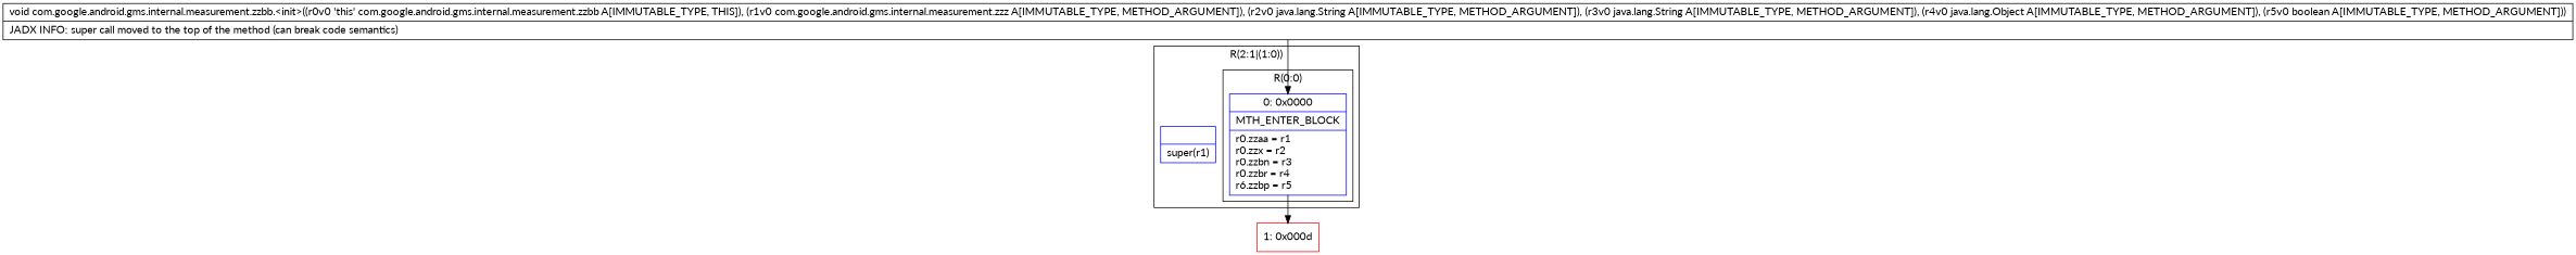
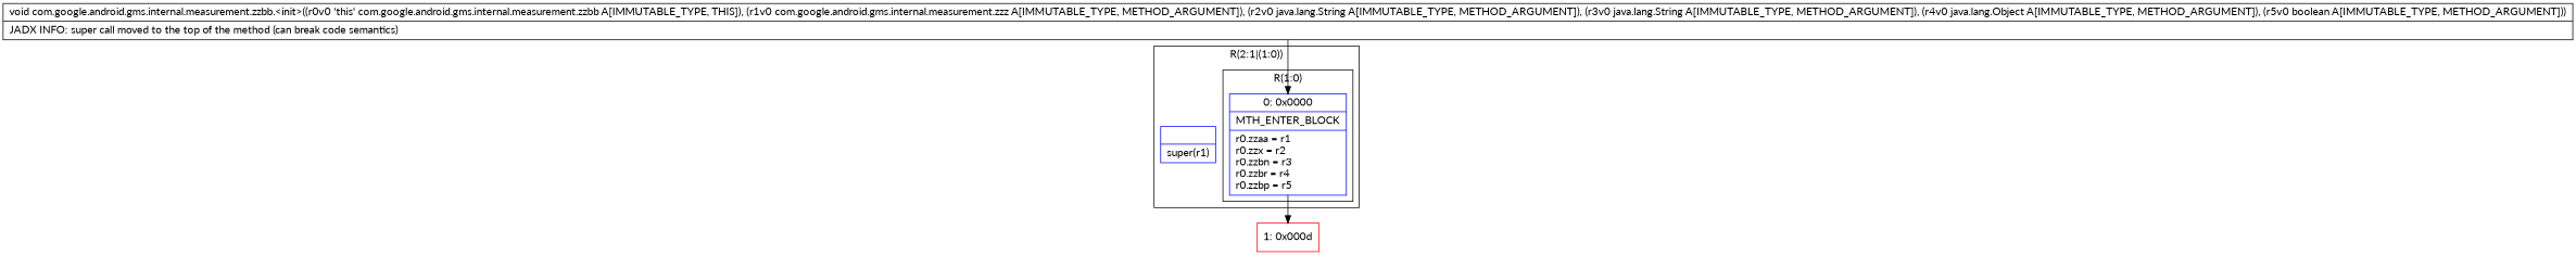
  digraph {
    fontname=Lato
    node [color=blue shape=record fontname=Lato]
    edge [fontname=Lato]
-   n1 [label="{0\:\ 0x0000|MTH_ENTER_BLOCK\l|r0.zzaa = r1\lr0.zzx = r2\lr0.zzbn = r3\lr0.zzbr = r4\lr6.zzbp = r5\l}"]
+   n1 [label="{0\:\ 0x0000|MTH_ENTER_BLOCK\l|r0.zzaa = r1\lr0.zzx = r2\lr0.zzbn = r3\lr0.zzbr = r4\lr0.zzbp = r5\l}"]
    n2 [label="{|super(r1)\l}"]
    n3 [color=red label="{1\:\ 0x000d}"]
    n4 [label="{void com.google.android.gms.internal.measurement.zzbb.\<init\>((r0v0 'this' com.google.android.gms.internal.measurement.zzbb A[IMMUTABLE_TYPE, THIS]), (r1v0 com.google.android.gms.internal.measurement.zzz A[IMMUTABLE_TYPE, METHOD_ARGUMENT]), (r2v0 java.lang.String A[IMMUTABLE_TYPE, METHOD_ARGUMENT]), (r3v0 java.lang.String A[IMMUTABLE_TYPE, METHOD_ARGUMENT]), (r4v0 java.lang.Object A[IMMUTABLE_TYPE, METHOD_ARGUMENT]), (r5v0 boolean A[IMMUTABLE_TYPE, METHOD_ARGUMENT]))  | JADX INFO: super call moved to the top of the method (can break code semantics)\l}" color=""]
    subgraph cluster_1 {
      label="R(2:1|(1:0))"
      n2
      subgraph cluster_2 {
-       label="R(0:0)"
+       label="R(1:0)"
        n1
      }
    }
    n1 -> n3
    n4 -> n1
  }
